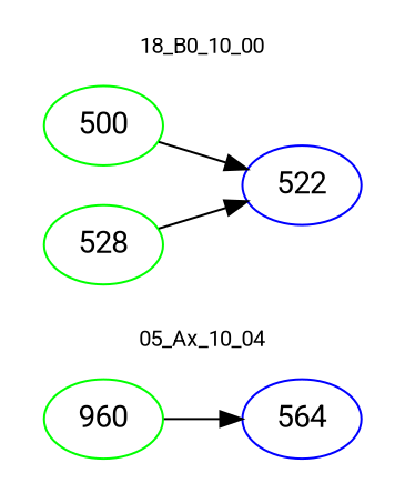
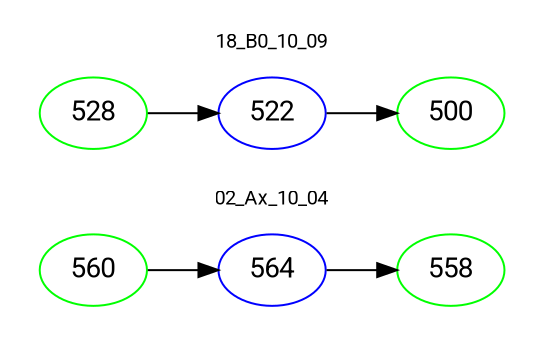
  digraph {
    fontname=Roboto
    rankdir=LR
    node [color=green fontname=Roboto]
    edge [color=black fontname=Roboto]
-   n1 [label=960]
+   n1 [label=560]
    n2 [color=blue label=564]
+   n3 [label=558]
    n4 [label=500]
    n5 [color=blue label=522]
    n6 [label=528]
    subgraph cluster_1 {
      color=white
      fontsize=10
-     label="05_Ax_10_04"
+     label="02_Ax_10_04"
      n1
      n2
+     n3
    }
    subgraph cluster_2 {
      color=white
      fontsize=10
-     label="18_B0_10_00"
+     label="18_B0_10_09"
      n4
      n5
      n6
    }
    n1 -> n2
-   n4 -> n5
+   n2 -> n3
+   n5 -> n4
    n6 -> n5
  }
